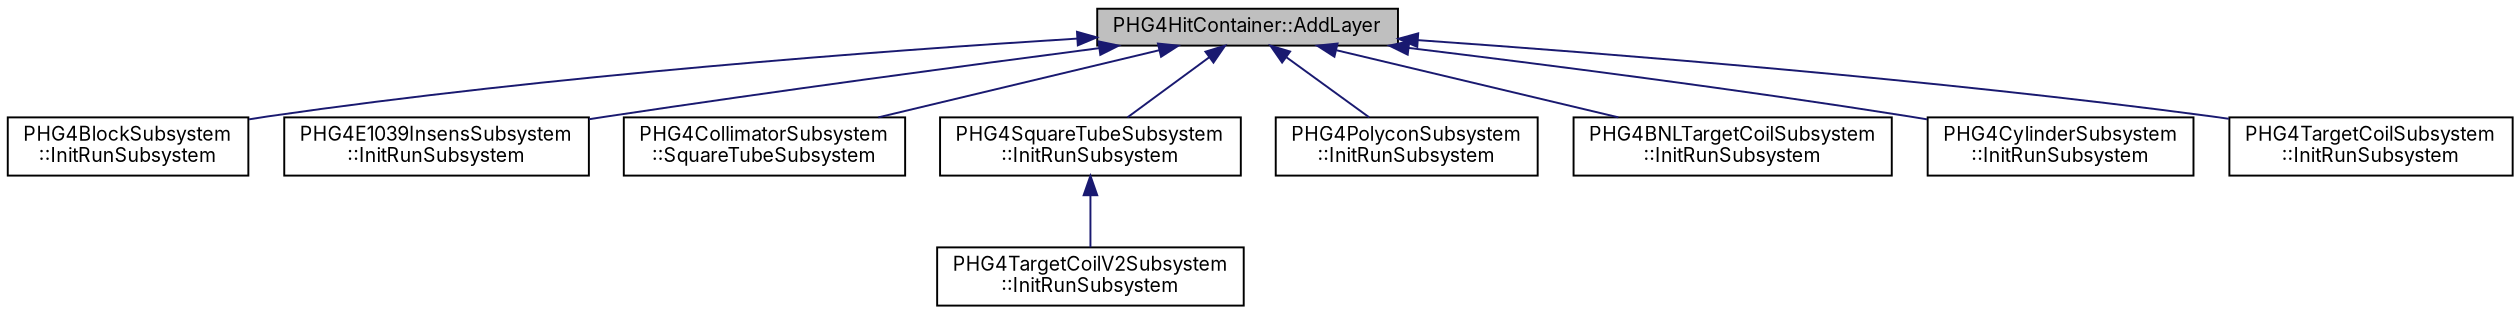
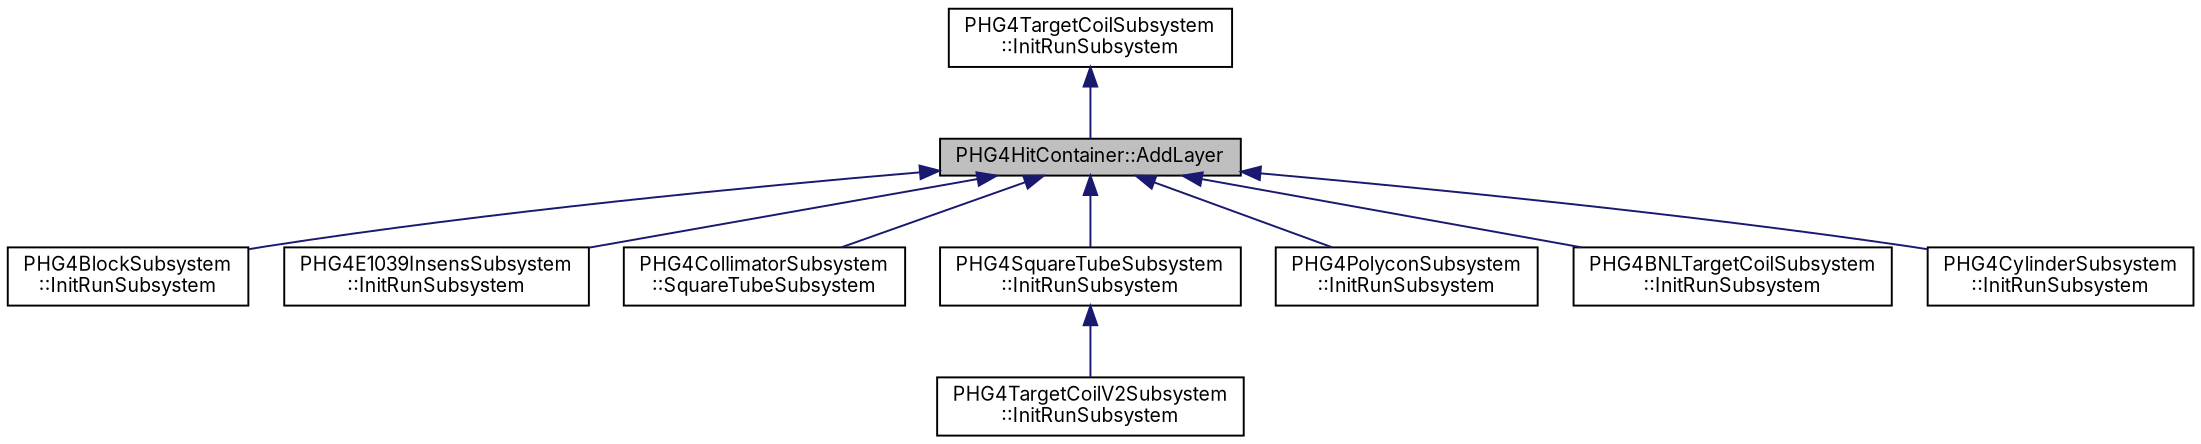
  digraph {
    fontname=Inter
    rankdir=TB
    node [color=black fontname=Inter fontsize=10 shape=record]
    edge [color=midnightblue dir=back fontname=Inter fontsize=10 labelfontname=FreeSans labelfontsize=10 style=solid]
    n1 [fillcolor=grey75 fontcolor=black height=0.2 label="PHG4HitContainer::AddLayer" style=filled width=0.4]
    n2 [height=0.2 label="PHG4BlockSubsystem\l::InitRunSubsystem" width=0.4]
    n3 [height=0.2 label="PHG4E1039InsensSubsystem\l::InitRunSubsystem" width=0.4]
    n4 [height=0.2 label="PHG4CollimatorSubsystem\l::SquareTubeSubsystem" width=0.4]
    n5 [height=0.2 label="PHG4SquareTubeSubsystem\l::InitRunSubsystem" width=0.4]
    n6 [height=0.2 label="PHG4PolyconSubsystem\l::InitRunSubsystem" width=0.4]
    n7 [height=0.2 label="PHG4BNLTargetCoilSubsystem\l::InitRunSubsystem" width=0.4]
    n8 [height=0.2 label="PHG4CylinderSubsystem\l::InitRunSubsystem" width=0.4]
    n9 [height=0.2 label="PHG4TargetCoilSubsystem\l::InitRunSubsystem" width=0.4]
    n10 [height=0.2 label="PHG4TargetCoilV2Subsystem\l::InitRunSubsystem" width=0.4]
    n1 -> n2
    n1 -> n3
    n1 -> n4
    n1 -> n5
    n1 -> n6
    n1 -> n7
    n1 -> n8
-   n1 -> n9
+   n9 -> n1
    n5 -> n10
  }
